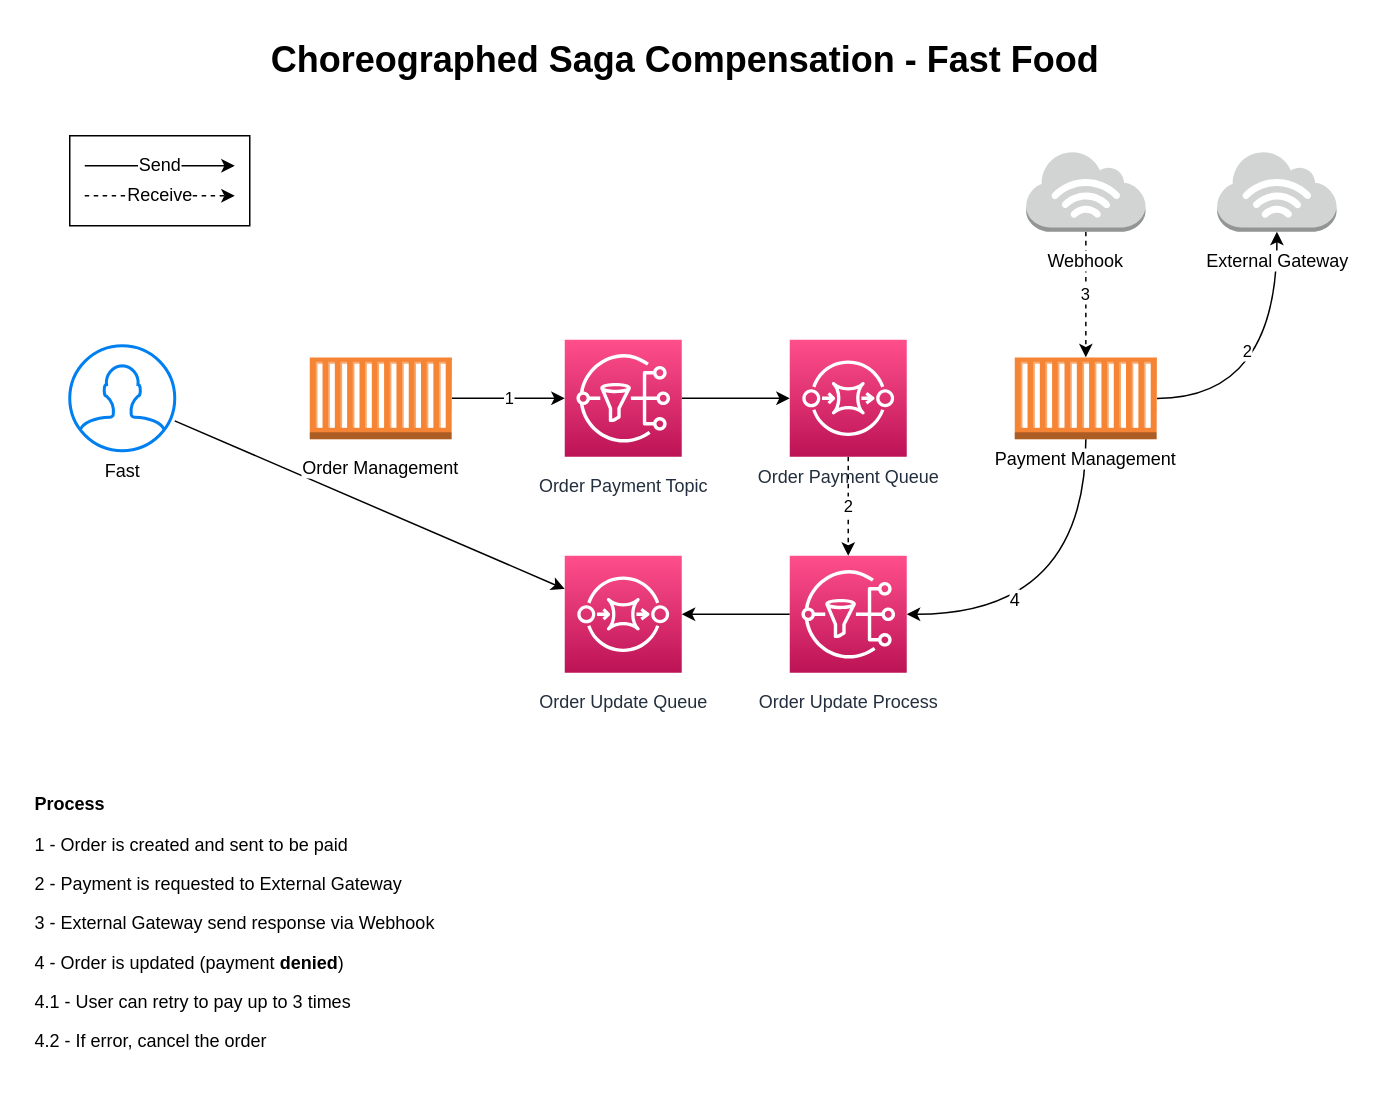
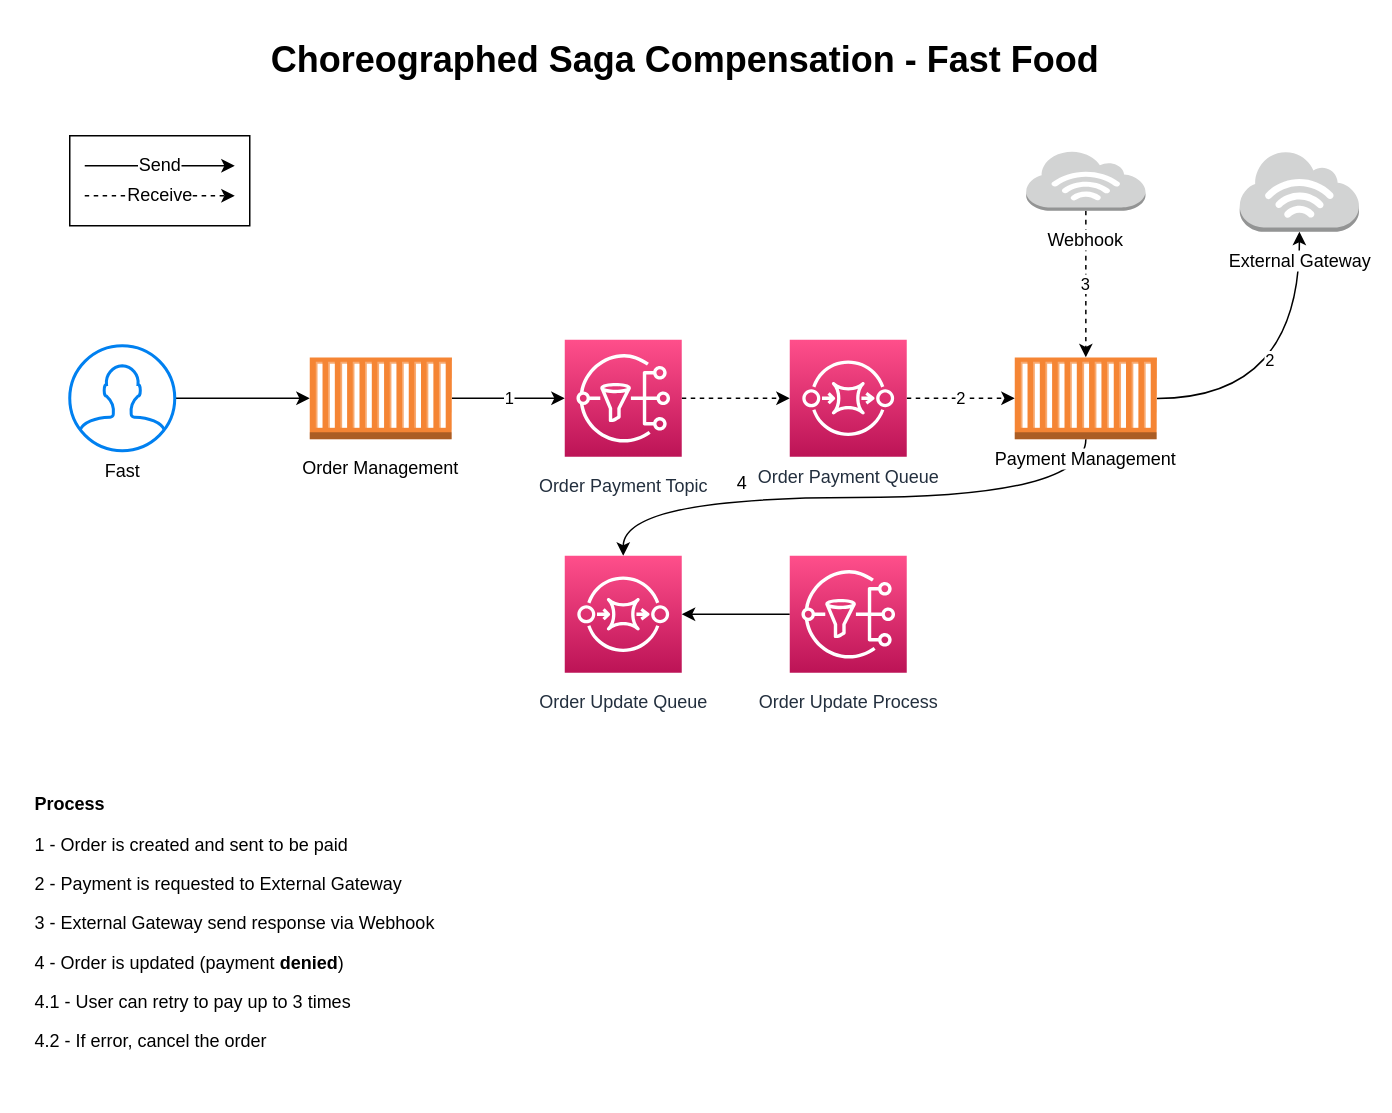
  <mxCell id="0" />
  <mxCell id="1" parent="0" />
  <mxCell id="2" value="" style="rounded=0;whiteSpace=wrap;html=1;labelBackgroundColor=default;labelBorderColor=none;fontSize=12;" parent="1" vertex="1"><mxGeometry x="46" y="90" width="120" height="60" as="geometry" /></mxCell>
  <mxCell id="3" value="Choreographed Saga Compensation - Fast Food" style="text;strokeColor=none;fillColor=none;html=1;fontSize=24;fontStyle=1;verticalAlign=middle;align=center;" parent="1" vertex="1"><mxGeometry x="116" y="20" width="680" height="40" as="geometry" /></mxCell>
- <mxCell id="4" style="edgeStyle=none;html=1;" parent="1" source="5" target="18" edge="1"><mxGeometry relative="1" as="geometry" /></mxCell>
+ <mxCell id="4" style="edgeStyle=none;html=1;entryX=0;entryY=0.5;entryDx=0;entryDy=0;entryPerimeter=0;" parent="1" source="5" target="19" edge="1"><mxGeometry relative="1" as="geometry" /></mxCell>
  <mxCell id="5" value="Fast" style="html=1;verticalLabelPosition=bottom;align=center;labelBackgroundColor=#ffffff;verticalAlign=top;strokeWidth=2;strokeColor=#0080F0;shadow=0;dashed=0;shape=mxgraph.ios7.icons.user;" parent="1" vertex="1"><mxGeometry x="46" y="230" width="70" height="70" as="geometry" /></mxCell>
  <mxCell id="6" value="1" style="edgeStyle=none;html=1;entryX=0;entryY=0.5;entryDx=0;entryDy=0;entryPerimeter=0;" parent="1" source="19" target="8" edge="1"><mxGeometry relative="1" as="geometry" /></mxCell>
- <mxCell id="7" style="edgeStyle=none;html=1;entryX=0;entryY=0.5;entryDx=0;entryDy=0;entryPerimeter=0;" parent="1" source="8" target="10" edge="1"><mxGeometry relative="1" as="geometry" /></mxCell>
+ <mxCell id="7" style="edgeStyle=none;html=1;entryX=0;entryY=0.5;entryDx=0;entryDy=0;entryPerimeter=0;dashed=1;" parent="1" source="8" target="10" edge="1"><mxGeometry relative="1" as="geometry" /></mxCell>
  <mxCell id="8" value="Order Payment Topic" style="sketch=0;points=[[0,0,0],[0.25,0,0],[0.5,0,0],[0.75,0,0],[1,0,0],[0,1,0],[0.25,1,0],[0.5,1,0],[0.75,1,0],[1,1,0],[0,0.25,0],[0,0.5,0],[0,0.75,0],[1,0.25,0],[1,0.5,0],[1,0.75,0]];outlineConnect=0;fontColor=#232F3E;gradientColor=#FF4F8B;gradientDirection=north;fillColor=#BC1356;strokeColor=#ffffff;dashed=0;verticalLabelPosition=bottom;verticalAlign=top;align=center;html=1;fontSize=12;fontStyle=0;aspect=fixed;shape=mxgraph.aws4.resourceIcon;resIcon=mxgraph.aws4.sns;spacingTop=6;" parent="1" vertex="1"><mxGeometry x="376" y="226" width="78" height="78" as="geometry" /></mxCell>
- <mxCell id="9" value="2" style="edgeStyle=none;html=1;dashed=1;" parent="1" source="10" target="20" edge="1"><mxGeometry relative="1" as="geometry" /></mxCell>
+ <mxCell id="9" value="2" style="edgeStyle=none;html=1;entryX=0;entryY=0.5;entryDx=0;entryDy=0;entryPerimeter=0;dashed=1;" parent="1" source="10" target="13" edge="1"><mxGeometry relative="1" as="geometry" /></mxCell>
  <mxCell id="10" value="Order Payment Queue" style="sketch=0;points=[[0,0,0],[0.25,0,0],[0.5,0,0],[0.75,0,0],[1,0,0],[0,1,0],[0.25,1,0],[0.5,1,0],[0.75,1,0],[1,1,0],[0,0.25,0],[0,0.5,0],[0,0.75,0],[1,0.25,0],[1,0.5,0],[1,0.75,0]];outlineConnect=0;fontColor=#232F3E;gradientColor=#FF4F8B;gradientDirection=north;fillColor=#BC1356;strokeColor=#ffffff;dashed=0;verticalLabelPosition=bottom;verticalAlign=top;align=center;html=1;fontSize=12;fontStyle=0;aspect=fixed;shape=mxgraph.aws4.resourceIcon;resIcon=mxgraph.aws4.sqs;" parent="1" vertex="1"><mxGeometry x="526" y="226" width="78" height="78" as="geometry" /></mxCell>
  <mxCell id="11" value="2" style="edgeStyle=orthogonalEdgeStyle;html=1;entryX=0.5;entryY=1;entryDx=0;entryDy=0;entryPerimeter=0;curved=1;" parent="1" source="13" target="14" edge="1"><mxGeometry x="0.166" y="20" relative="1" as="geometry"><mxPoint as="offset" /></mxGeometry></mxCell>
- <mxCell id="12" value="4" style="edgeStyle=orthogonalEdgeStyle;curved=1;html=1;entryX=1;entryY=0.5;entryDx=0;entryDy=0;entryPerimeter=0;fontSize=12;exitX=0.5;exitY=1;exitDx=0;exitDy=0;exitPerimeter=0;" parent="1" source="13" target="20" edge="1"><mxGeometry x="0.39" y="-9" relative="1" as="geometry"><mxPoint as="offset" /></mxGeometry></mxCell>
+ <mxCell id="12" value="4" style="edgeStyle=orthogonalEdgeStyle;curved=1;html=1;fontSize=12;exitX=0.5;exitY=1;exitDx=0;exitDy=0;exitPerimeter=0;" parent="1" source="13" target="18" edge="1"><mxGeometry x="0.39" y="-9" relative="1" as="geometry"><mxPoint as="offset" /></mxGeometry></mxCell>
  <mxCell id="13" value="Payment Management" style="outlineConnect=0;dashed=0;verticalLabelPosition=bottom;verticalAlign=top;align=center;html=1;shape=mxgraph.aws3.ec2_compute_container;fillColor=#F58534;gradientColor=none;labelBackgroundColor=default;" parent="1" vertex="1"><mxGeometry x="676" y="237.75" width="94.78" height="54.5" as="geometry" /></mxCell>
- <mxCell id="14" value="External Gateway" style="outlineConnect=0;dashed=0;verticalLabelPosition=bottom;verticalAlign=top;align=center;html=1;shape=mxgraph.aws3.internet_3;fillColor=#D2D3D3;gradientColor=none;labelBackgroundColor=default;fontSize=12;spacingTop=6;" parent="1" vertex="1"><mxGeometry x="811" y="100" width="79.5" height="54" as="geometry" /></mxCell>
+ <mxCell id="14" value="External Gateway" style="outlineConnect=0;dashed=0;verticalLabelPosition=bottom;verticalAlign=top;align=center;html=1;shape=mxgraph.aws3.internet_3;fillColor=#D2D3D3;gradientColor=none;labelBackgroundColor=default;fontSize=12;spacingTop=6;" parent="1" vertex="1"><mxGeometry x="826" y="100" width="79.5" height="54" as="geometry" /></mxCell>
  <mxCell id="15" value="3" style="edgeStyle=orthogonalEdgeStyle;curved=1;html=1;entryX=0.5;entryY=0;entryDx=0;entryDy=0;entryPerimeter=0;dashed=1;" parent="1" source="16" target="13" edge="1"><mxGeometry relative="1" as="geometry" /></mxCell>
- <mxCell id="16" value="Webhook" style="outlineConnect=0;dashed=0;verticalLabelPosition=bottom;verticalAlign=top;align=center;html=1;shape=mxgraph.aws3.internet_3;fillColor=#D2D3D3;gradientColor=none;labelBorderColor=none;labelBackgroundColor=default;spacingTop=6;" parent="1" vertex="1"><mxGeometry x="683.64" y="100" width="79.5" height="54" as="geometry" /></mxCell>
+ <mxCell id="16" value="Webhook" style="outlineConnect=0;dashed=0;verticalLabelPosition=bottom;verticalAlign=top;align=center;html=1;shape=mxgraph.aws3.internet_3;fillColor=#D2D3D3;gradientColor=none;labelBorderColor=none;labelBackgroundColor=default;spacingTop=6;" parent="1" vertex="1"><mxGeometry x="683.64" y="100" width="79.5" height="40" as="geometry" /></mxCell>
  <mxCell id="17" style="edgeStyle=orthogonalEdgeStyle;curved=1;html=1;entryX=1;entryY=0.5;entryDx=0;entryDy=0;entryPerimeter=0;fontSize=12;" parent="1" source="20" target="18" edge="1"><mxGeometry relative="1" as="geometry" /></mxCell>
  <mxCell id="18" value="Order Update Queue" style="sketch=0;points=[[0,0,0],[0.25,0,0],[0.5,0,0],[0.75,0,0],[1,0,0],[0,1,0],[0.25,1,0],[0.5,1,0],[0.75,1,0],[1,1,0],[0,0.25,0],[0,0.5,0],[0,0.75,0],[1,0.25,0],[1,0.5,0],[1,0.75,0]];outlineConnect=0;fontColor=#232F3E;gradientColor=#FF4F8B;gradientDirection=north;fillColor=#BC1356;strokeColor=#ffffff;dashed=0;verticalLabelPosition=bottom;verticalAlign=top;align=center;html=1;fontSize=12;fontStyle=0;aspect=fixed;shape=mxgraph.aws4.resourceIcon;resIcon=mxgraph.aws4.sqs;spacingTop=6;" parent="1" vertex="1"><mxGeometry x="376" y="370" width="78" height="78" as="geometry" /></mxCell>
  <mxCell id="19" value="Order Management" style="outlineConnect=0;dashed=0;verticalLabelPosition=bottom;verticalAlign=top;align=center;html=1;shape=mxgraph.aws3.ec2_compute_container;fillColor=#F58534;gradientColor=none;spacingTop=6;labelBackgroundColor=#FFFFFF;labelBorderColor=none;" parent="1" vertex="1"><mxGeometry x="206" y="237.75" width="94.78" height="54.5" as="geometry" /></mxCell>
  <mxCell id="20" value="Order Update Process" style="sketch=0;points=[[0,0,0],[0.25,0,0],[0.5,0,0],[0.75,0,0],[1,0,0],[0,1,0],[0.25,1,0],[0.5,1,0],[0.75,1,0],[1,1,0],[0,0.25,0],[0,0.5,0],[0,0.75,0],[1,0.25,0],[1,0.5,0],[1,0.75,0]];outlineConnect=0;fontColor=#232F3E;gradientColor=#FF4F8B;gradientDirection=north;fillColor=#BC1356;strokeColor=#ffffff;dashed=0;verticalLabelPosition=bottom;verticalAlign=top;align=center;html=1;fontSize=12;fontStyle=0;aspect=fixed;shape=mxgraph.aws4.resourceIcon;resIcon=mxgraph.aws4.sns;spacingTop=6;labelBackgroundColor=default;" parent="1" vertex="1"><mxGeometry x="526" y="370" width="78" height="78" as="geometry" /></mxCell>
  <mxCell id="21" value="Send" style="endArrow=classic;html=1;fontSize=12;curved=1;" parent="1" edge="1"><mxGeometry width="50" height="50" relative="1" as="geometry"><mxPoint x="56" y="110" as="sourcePoint" /><mxPoint x="156" y="110" as="targetPoint" /></mxGeometry></mxCell>
  <mxCell id="22" value="Receive" style="endArrow=classic;html=1;fontSize=12;curved=1;dashed=1;" parent="1" edge="1"><mxGeometry width="50" height="50" relative="1" as="geometry"><mxPoint x="56" y="130" as="sourcePoint" /><mxPoint x="156" y="130" as="targetPoint" /></mxGeometry></mxCell>
  <mxCell id="23" value="&lt;p&gt;&lt;strong&gt;Process&lt;/strong&gt;&lt;/p&gt;&lt;p&gt;&lt;/p&gt;&lt;p&gt;1 - Order is created and sent to be paid&lt;/p&gt;&lt;p&gt;2 - Payment is requested to External Gateway&lt;/p&gt;&lt;p&gt;3 - External Gateway send response via Webhook&lt;/p&gt;&lt;p&gt;4 - Order is updated (payment &lt;strong&gt;denied&lt;/strong&gt;)&lt;/p&gt;&lt;p&gt;4.1 - User can retry to pay up to 3 times&lt;/p&gt;&lt;p&gt;4.2 - If error, cancel the order&lt;/p&gt;" style="text;html=1;align=left;verticalAlign=middle;resizable=0;points=[];autosize=1;strokeColor=none;fillColor=none;fontSize=12;labelBackgroundColor=default;" parent="1" vertex="1"><mxGeometry x="20.78" y="510" width="290" height="210" as="geometry" /></mxCell>
